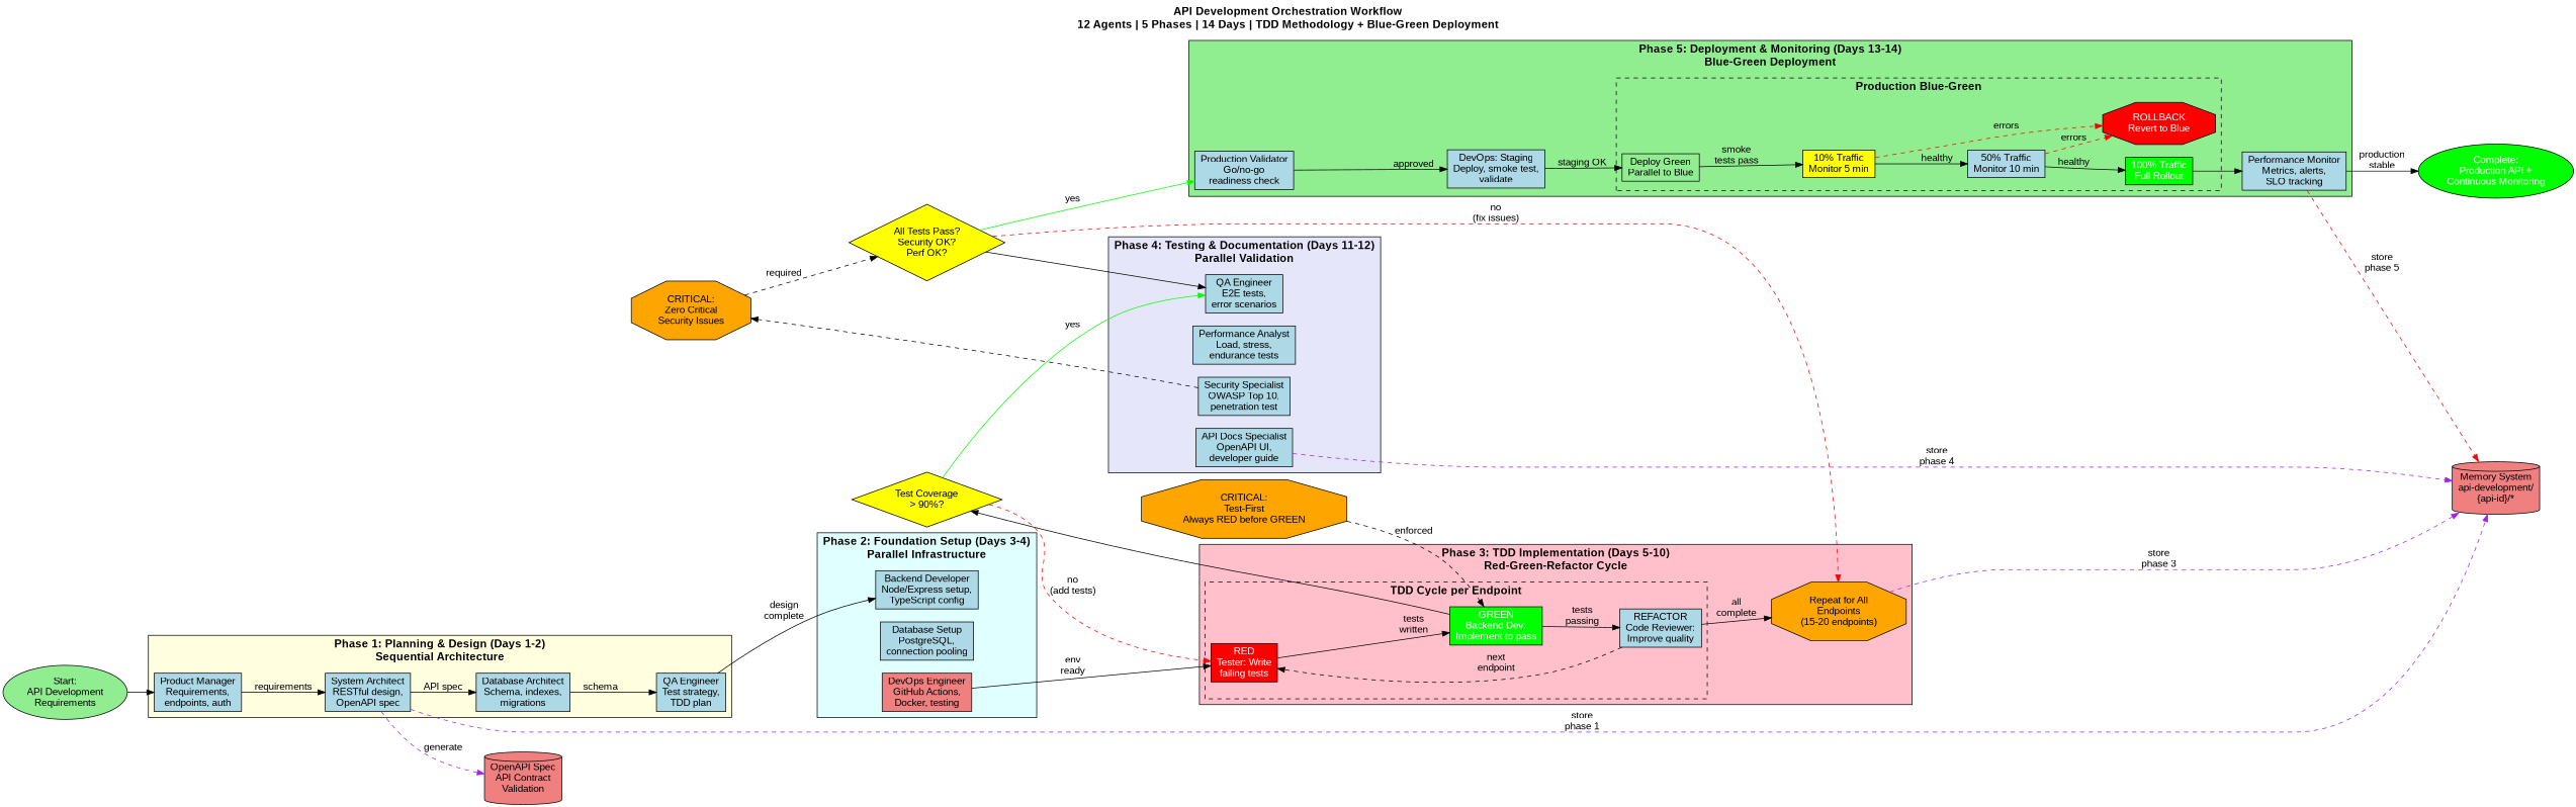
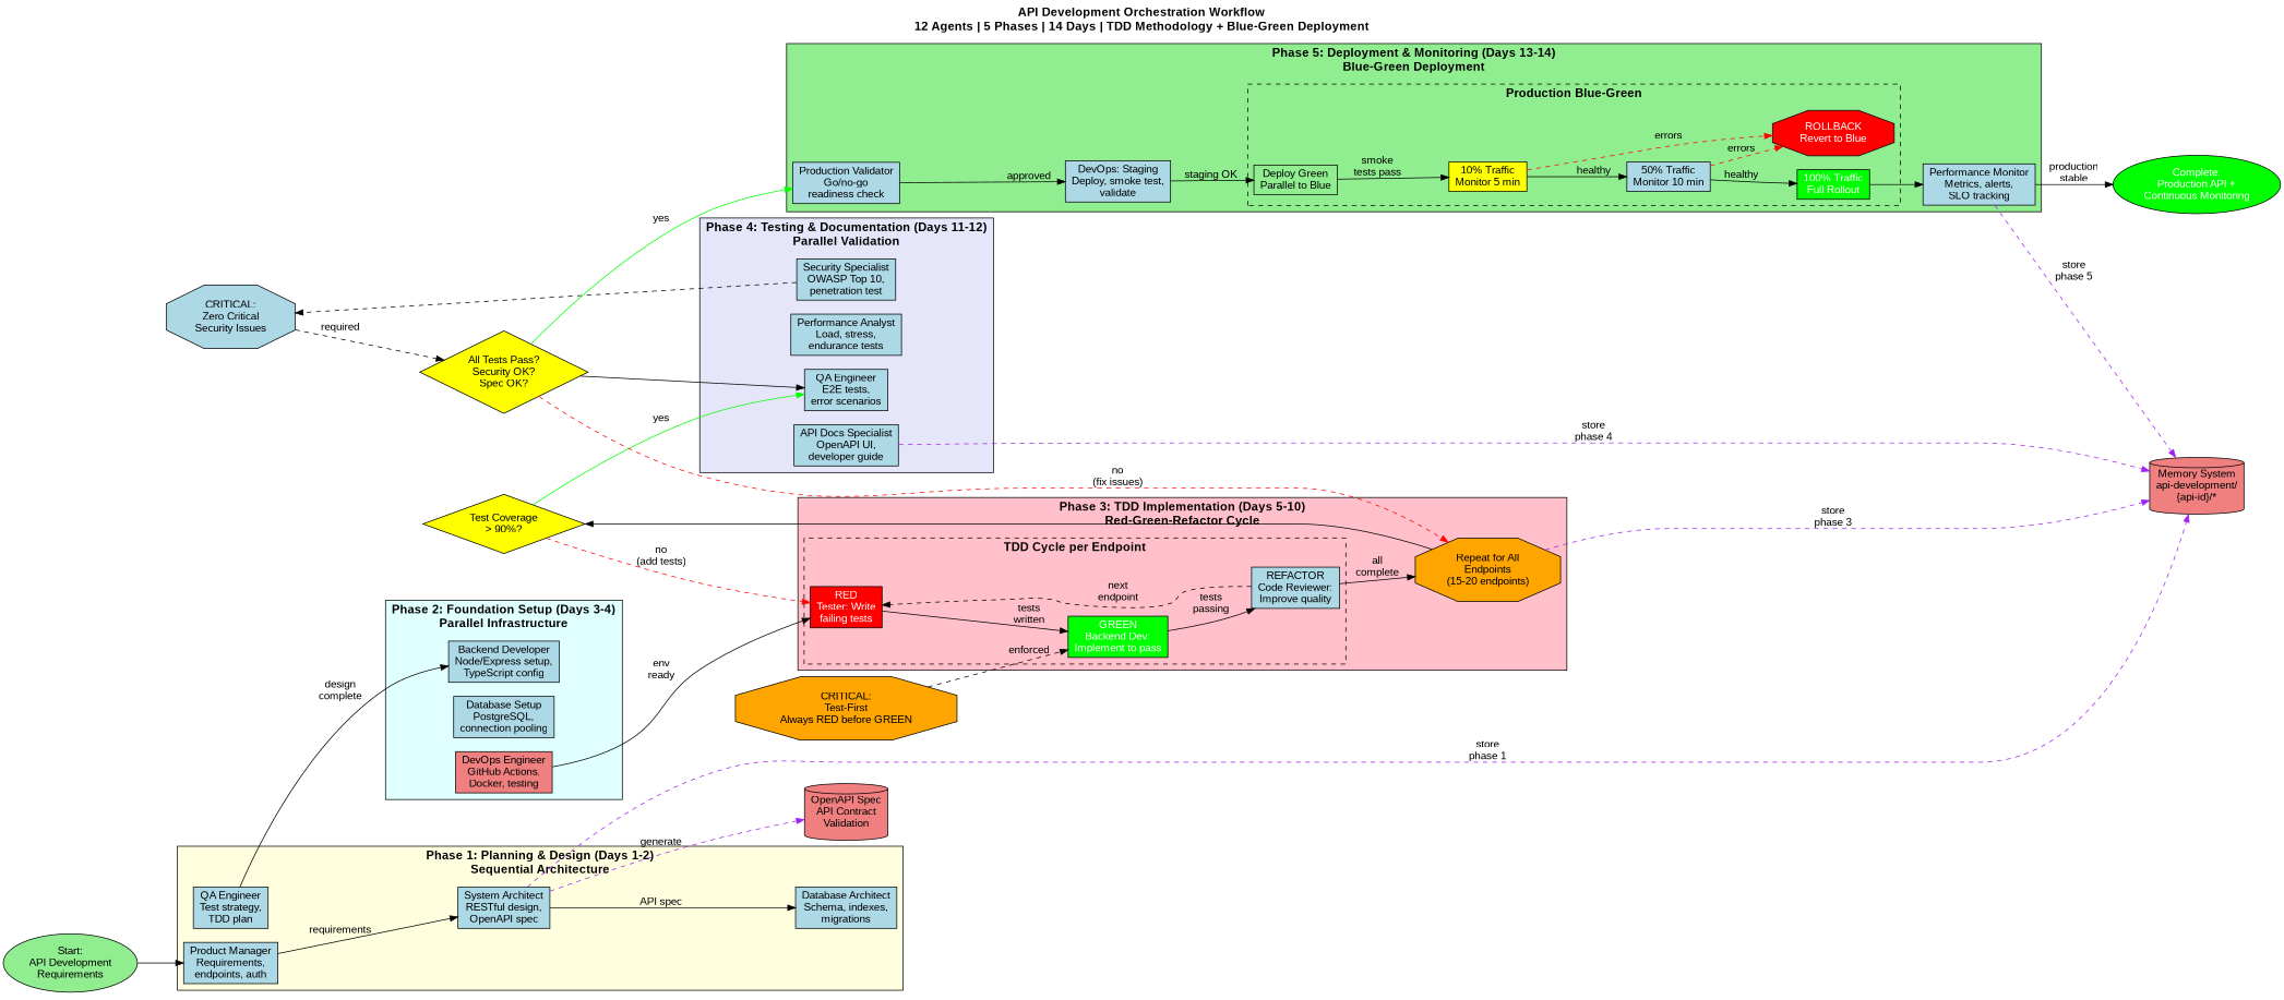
  digraph {
    compound=true
    fontname="Arial Bold"
    fontsize=16
    label="API Development Orchestration Workflow\n12 Agents | 5 Phases | 14 Days | TDD Methodology + Blue-Green Deployment"
    labelloc=t
    rankdir=LR
    node [fillcolor=lightblue fontname=Arial shape=box style=filled]
    edge [fontname=Arial]
    n1 [label="Product Manager\nRequirements,\nendpoints, auth"]
    n2 [label="System Architect\nRESTful design,\nOpenAPI spec"]
    n3 [label="Database Architect\nSchema, indexes,\nmigrations"]
    n4 [label="QA Engineer\nTest strategy,\nTDD plan"]
    n5 [label="Backend Developer\nNode/Express setup,\nTypeScript config"]
    n6 [label="Database Setup\nPostgreSQL,\nconnection pooling"]
    n7 [fillcolor=lightcoral label="DevOps Engineer\nGitHub Actions,\nDocker, testing"]
    n8 [fillcolor=red fontcolor=white label="RED\nTester: Write\nfailing tests"]
    n9 [fillcolor=green fontcolor=white label="GREEN\nBackend Dev:\nImplement to pass"]
    n10 [label="REFACTOR\nCode Reviewer:\nImprove quality"]
    n11 [fillcolor=orange label="Repeat for All\nEndpoints\n(15-20 endpoints)" shape=octagon]
    n12 [label="QA Engineer\nE2E tests,\nerror scenarios"]
    n13 [label="Performance Analyst\nLoad, stress,\nendurance tests"]
    n14 [label="Security Specialist\nOWASP Top 10,\npenetration test"]
    n15 [label="API Docs Specialist\nOpenAPI UI,\ndeveloper guide"]
    n16 [fillcolor=lightgreen label="Deploy Green\nParallel to Blue"]
    n17 [fillcolor=yellow label="10% Traffic\nMonitor 5 min"]
    n18 [label="50% Traffic\nMonitor 10 min"]
    n19 [fillcolor=red fontcolor=white label="ROLLBACK\nRevert to Blue" shape=octagon]
    n20 [fillcolor=green fontcolor=white label="100% Traffic\nFull Rollout"]
    n21 [label="Production Validator\nGo/no-go\nreadiness check"]
    n22 [label="DevOps: Staging\nDeploy, smoke test,\nvalidate"]
    n23 [label="Performance Monitor\nMetrics, alerts,\nSLO tracking"]
    n24 [fillcolor=lightcoral label="Memory System\napi-development/\n{api-id}/*" shape=cylinder]
    n25 [fillcolor=lightcoral label="OpenAPI Spec\nAPI Contract\nValidation" shape=cylinder]
    n26 [fillcolor=yellow label="Test Coverage\n> 90%?" shape=diamond]
-   n27 [fillcolor=orange label="CRITICAL:\nZero Critical\nSecurity Issues" shape=octagon]
+   n27 [label="CRITICAL:\nZero Critical\nSecurity Issues" shape=octagon]
    n28 [fillcolor=green fontcolor=white label="Complete:\nProduction API +\nContinuous Monitoring" shape=ellipse]
    n29 [fillcolor=lightgreen label="Start:\nAPI Development\nRequirements" shape=ellipse]
    n30 [fillcolor=orange label="CRITICAL:\nTest-First\nAlways RED before GREEN" shape=octagon]
-   n31 [fillcolor=yellow label="All Tests Pass?\nSecurity OK?\nPerf OK?" shape=diamond]
+   n31 [fillcolor=yellow label="All Tests Pass?\nSecurity OK?\nSpec OK?" shape=diamond]
    subgraph cluster_1 {
      fillcolor=lightyellow
      label="Phase 1: Planning & Design (Days 1-2)\nSequential Architecture"
      style=filled
      n1
      n2
      n3
      n4
    }
    subgraph cluster_2 {
      fillcolor=lightcyan
      label="Phase 2: Foundation Setup (Days 3-4)\nParallel Infrastructure"
      style=filled
      n5
      n6
      n7
    }
    subgraph cluster_3 {
      fillcolor=pink
      label="Phase 3: TDD Implementation (Days 5-10)\nRed-Green-Refactor Cycle"
      style=filled
      n11
      subgraph cluster_4 {
        fillcolor=white
        label="TDD Cycle per Endpoint"
        style=dashed
        n8
        n9
        n10
      }
    }
    subgraph cluster_5 {
      fillcolor=lavender
      label="Phase 4: Testing & Documentation (Days 11-12)\nParallel Validation"
      style=filled
      n12
      n13
      n14
      n15
    }
    subgraph cluster_6 {
      fillcolor=lightgreen
      label="Phase 5: Deployment & Monitoring (Days 13-14)\nBlue-Green Deployment"
      style=filled
      n21
      n22
      n23
      subgraph cluster_7 {
        fillcolor=white
        label="Production Blue-Green"
        style=dashed
        n16
        n17
        n18
        n19
        n20
      }
    }
    n1 -> n2 [label=requirements]
    n2 -> n3 [label="API spec"]
    n2 -> n24 [color=purple label="store\nphase 1" style=dashed]
    n2 -> n25 [color=purple label=generate style=dashed]
-   n3 -> n4 [label=schema]
    n4 -> n5 [label="design\ncomplete"]
    n7 -> n8 [label="env\nready"]
    n8 -> n9 [label="tests\nwritten"]
    n9 -> n10 [label="tests\npassing"]
    n10 -> n8 [label="next\nendpoint" style=dashed]
    n10 -> n11 [label="all\ncomplete"]
    n11 -> n24 [color=purple label="store\nphase 3" style=dashed]
-   n9 -> n26
+   n11 -> n26
    n14 -> n27 [style=dashed]
    n15 -> n24 [color=purple label="store\nphase 4" style=dashed]
    n16 -> n17 [label="smoke\ntests pass"]
    n17 -> n18 [label=healthy]
    n17 -> n19 [color=red label=errors style=dashed]
    n18 -> n19 [color=red label=errors style=dashed]
    n18 -> n20 [label=healthy]
    n20 -> n23
    n21 -> n22 [label=approved]
    n22 -> n16 [label="staging OK"]
-   n23 -> n24 [color=red label="store\nphase 5" style=dashed]
+   n23 -> n24 [color=purple label="store\nphase 5" style=dashed]
    n23 -> n28 [label="production\nstable"]
    n26 -> n8 [color=red label="no\n(add tests)" style=dashed]
    n26 -> n12 [color=green label=yes]
    n27 -> n31 [label=required style=dashed]
    n29 -> n1
    n30 -> n9 [label=enforced style=dashed]
    n31 -> n11 [color=red label="no\n(fix issues)" style=dashed]
    n31 -> n12
    n31 -> n21 [color=green label=yes]
  }
